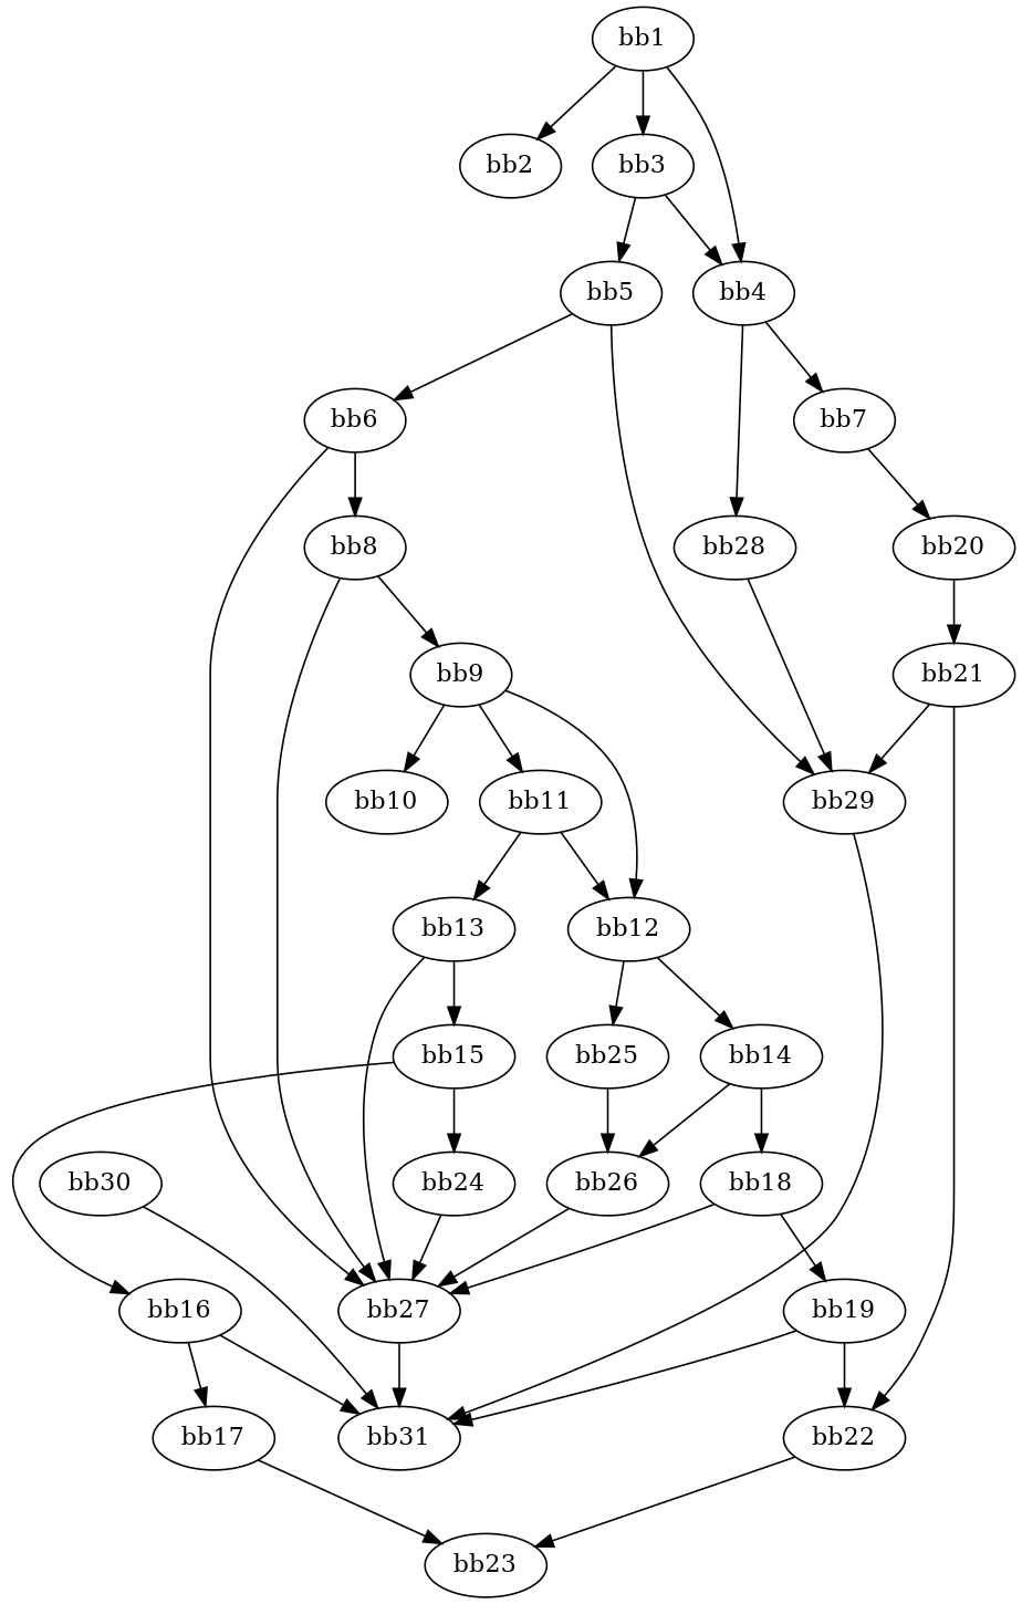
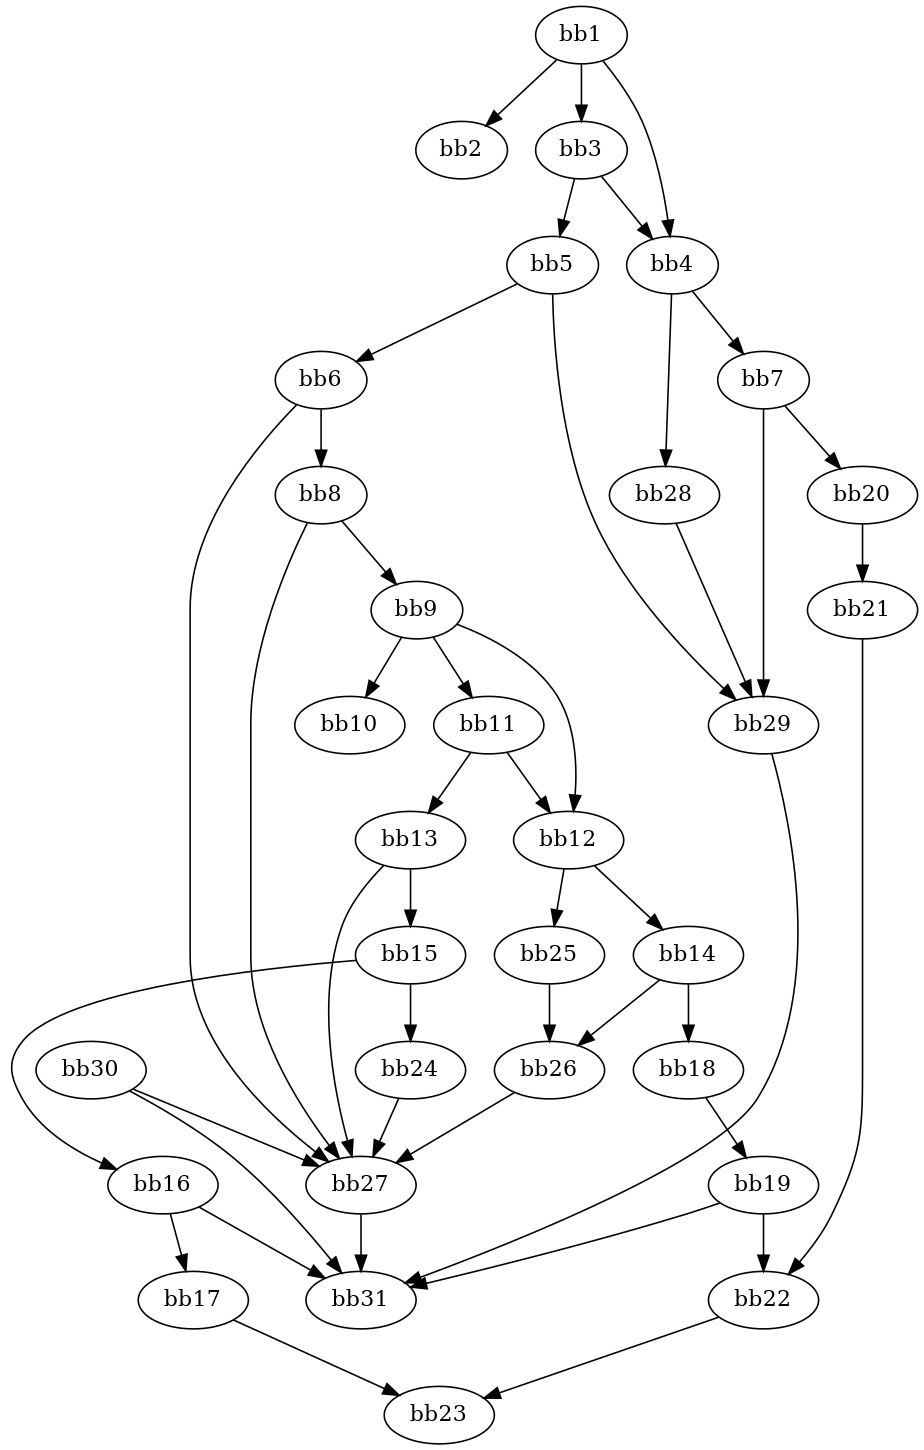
  digraph {
    n1 [label="bb1\l"]
    n2 [label="bb2\l"]
    n3 [label="bb3\l"]
    n4 [label="bb4\l"]
    n5 [label="bb30\l"]
    n6 [label="bb31\l"]
    n7 [label="bb5\l"]
    n8 [label="bb7\l"]
    n9 [label="bb28\l"]
    n10 [label="bb6\l"]
    n11 [label="bb29\l"]
    n12 [label="bb20\l"]
    n13 [label="bb8\l"]
    n14 [label="bb27\l"]
    n15 [label="bb9\l"]
    n16 [label="bb21\l"]
    n17 [label="bb10\l"]
    n18 [label="bb11\l"]
    n19 [label="bb12\l"]
    n20 [label="bb13\l"]
    n21 [label="bb14\l"]
    n22 [label="bb25\l"]
    n23 [label="bb15\l"]
    n24 [label="bb18\l"]
    n25 [label="bb26\l"]
    n26 [label="bb16\l"]
    n27 [label="bb24\l"]
    n28 [label="bb19\l"]
    n29 [label="bb17\l"]
    n30 [label="bb23\l"]
    n31 [label="bb22\l"]
    n1 -> n2
    n1 -> n3
    n1 -> n4
    n3 -> n4
    n3 -> n7
    n4 -> n8
    n4 -> n9
    n5 -> n6
    n7 -> n10
    n7 -> n11
-   n16 -> n11
+   n8 -> n11
    n8 -> n12
    n9 -> n11
    n10 -> n13
    n10 -> n14
    n11 -> n6
    n12 -> n16
    n13 -> n14
    n13 -> n15
    n14 -> n6
    n15 -> n17
    n15 -> n18
    n15 -> n19
    n16 -> n31
    n18 -> n19
    n18 -> n20
    n19 -> n21
    n19 -> n22
    n20 -> n14
    n20 -> n23
    n21 -> n24
    n21 -> n25
    n22 -> n25
    n23 -> n26
    n23 -> n27
-   n24 -> n14
+   n5 -> n14
    n24 -> n28
    n25 -> n14
    n26 -> n6
    n26 -> n29
    n27 -> n14
    n28 -> n6
    n28 -> n31
    n29 -> n30
    n31 -> n30
  }
